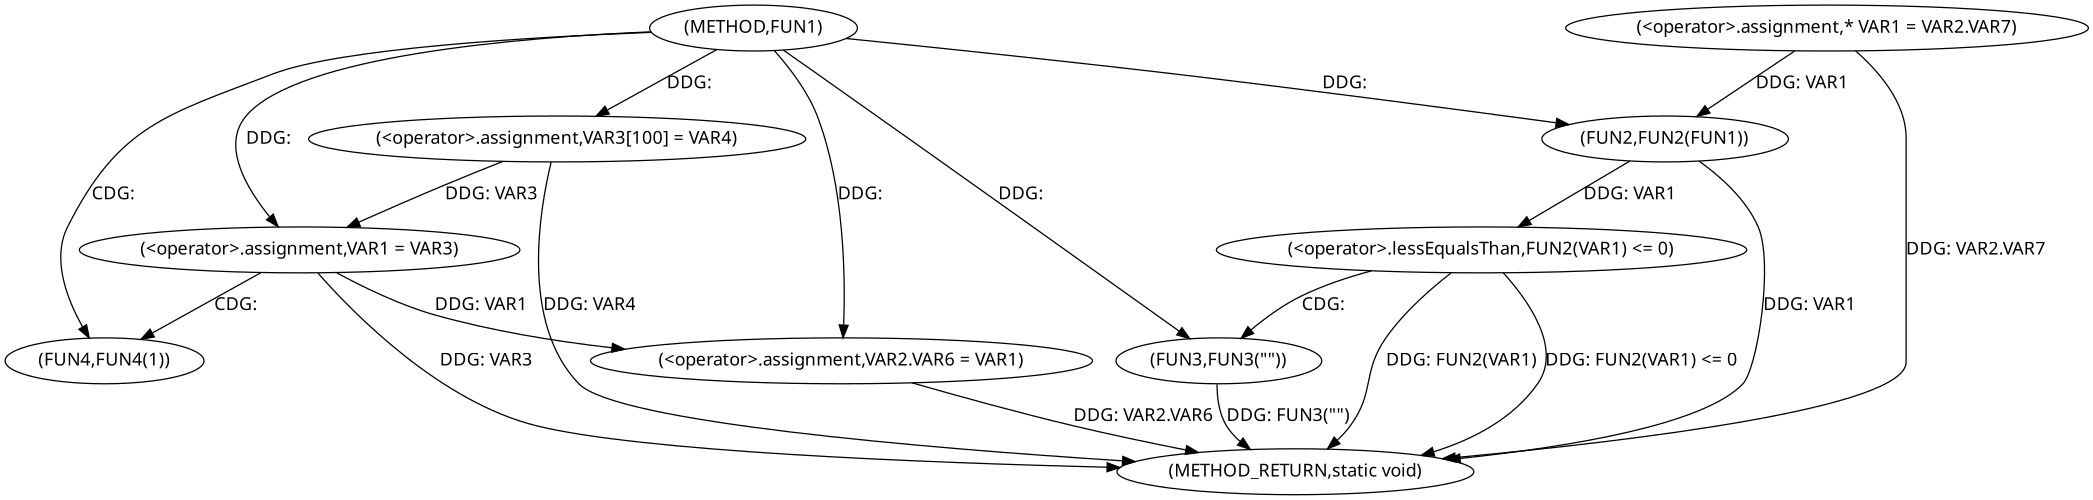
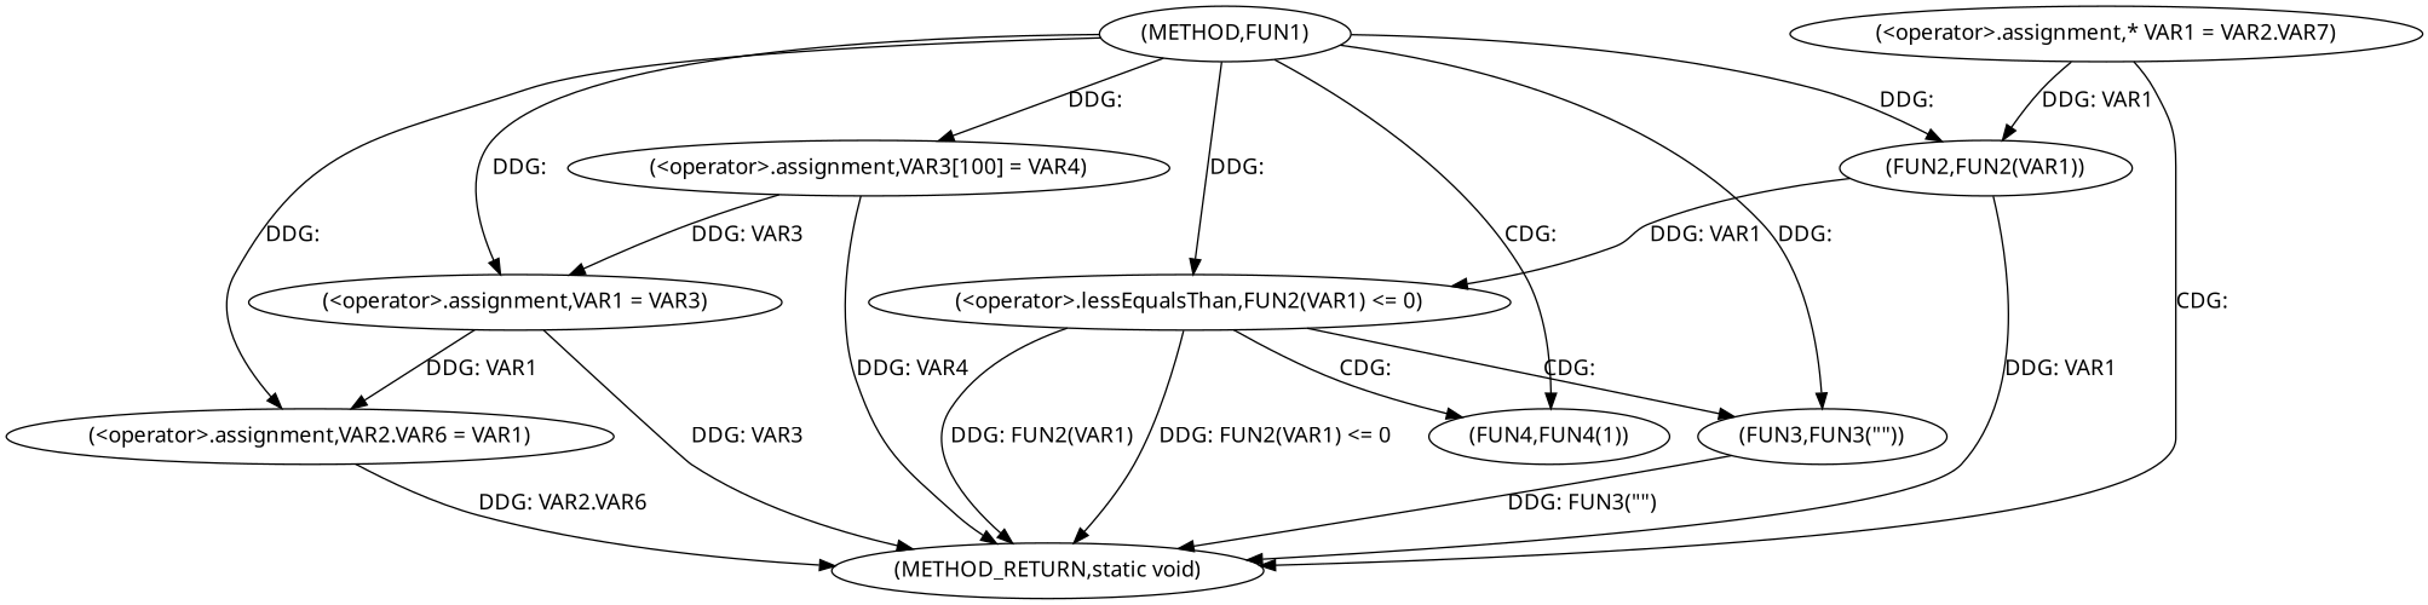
  digraph {
    fontname="Noto Sans"
    node [fontname="Noto Sans"]
    edge [fontname="Noto Sans"]
    n1 [label="(METHOD,FUN1)"]
    n2 [label="(<operator>.assignment,VAR3[100] = VAR4)"]
    n3 [label="(<operator>.assignment,VAR1 = VAR3)"]
    n4 [label="(<operator>.assignment,VAR2.VAR6 = VAR1)"]
    n5 [label="(<operator>.lessEqualsThan,FUN2(VAR1) <= 0)"]
-   n6 [label="(FUN2,FUN2(FUN1))"]
+   n6 [label="(FUN2,FUN2(VAR1))"]
    n7 [label="(FUN3,FUN3(\"\"))"]
    n8 [label="(FUN4,FUN4(1))"]
    n9 [label="(METHOD_RETURN,static void)"]
    n10 [label="(<operator>.assignment,* VAR1 = VAR2.VAR7)"]
    n1 -> n2 [label="DDG: "]
    n1 -> n3 [label="DDG: "]
    n1 -> n4 [label="DDG: "]
+   n1 -> n5 [label="DDG: "]
    n1 -> n6 [label="DDG: "]
    n1 -> n7 [label="DDG: "]
    n1 -> n8 [label="CDG: "]
    n2 -> n3 [label="DDG: VAR3"]
    n2 -> n9 [label="DDG: VAR4"]
    n3 -> n4 [label="DDG: VAR1"]
    n3 -> n9 [label="DDG: VAR3"]
    n4 -> n9 [label="DDG: VAR2.VAR6"]
    n5 -> n7 [label="CDG: "]
-   n3 -> n8 [label="CDG: "]
+   n5 -> n8 [label="CDG: "]
    n5 -> n9 [label="DDG: FUN2(VAR1)"]
    n5 -> n9 [label="DDG: FUN2(VAR1) <= 0"]
    n6 -> n5 [label="DDG: VAR1"]
    n6 -> n9 [label="DDG: VAR1"]
    n7 -> n9 [label="DDG: FUN3(\"\")"]
    n10 -> n6 [label="DDG: VAR1"]
-   n10 -> n9 [label="DDG: VAR2.VAR7"]
+   n10 -> n9 [label="CDG: "]
  }
